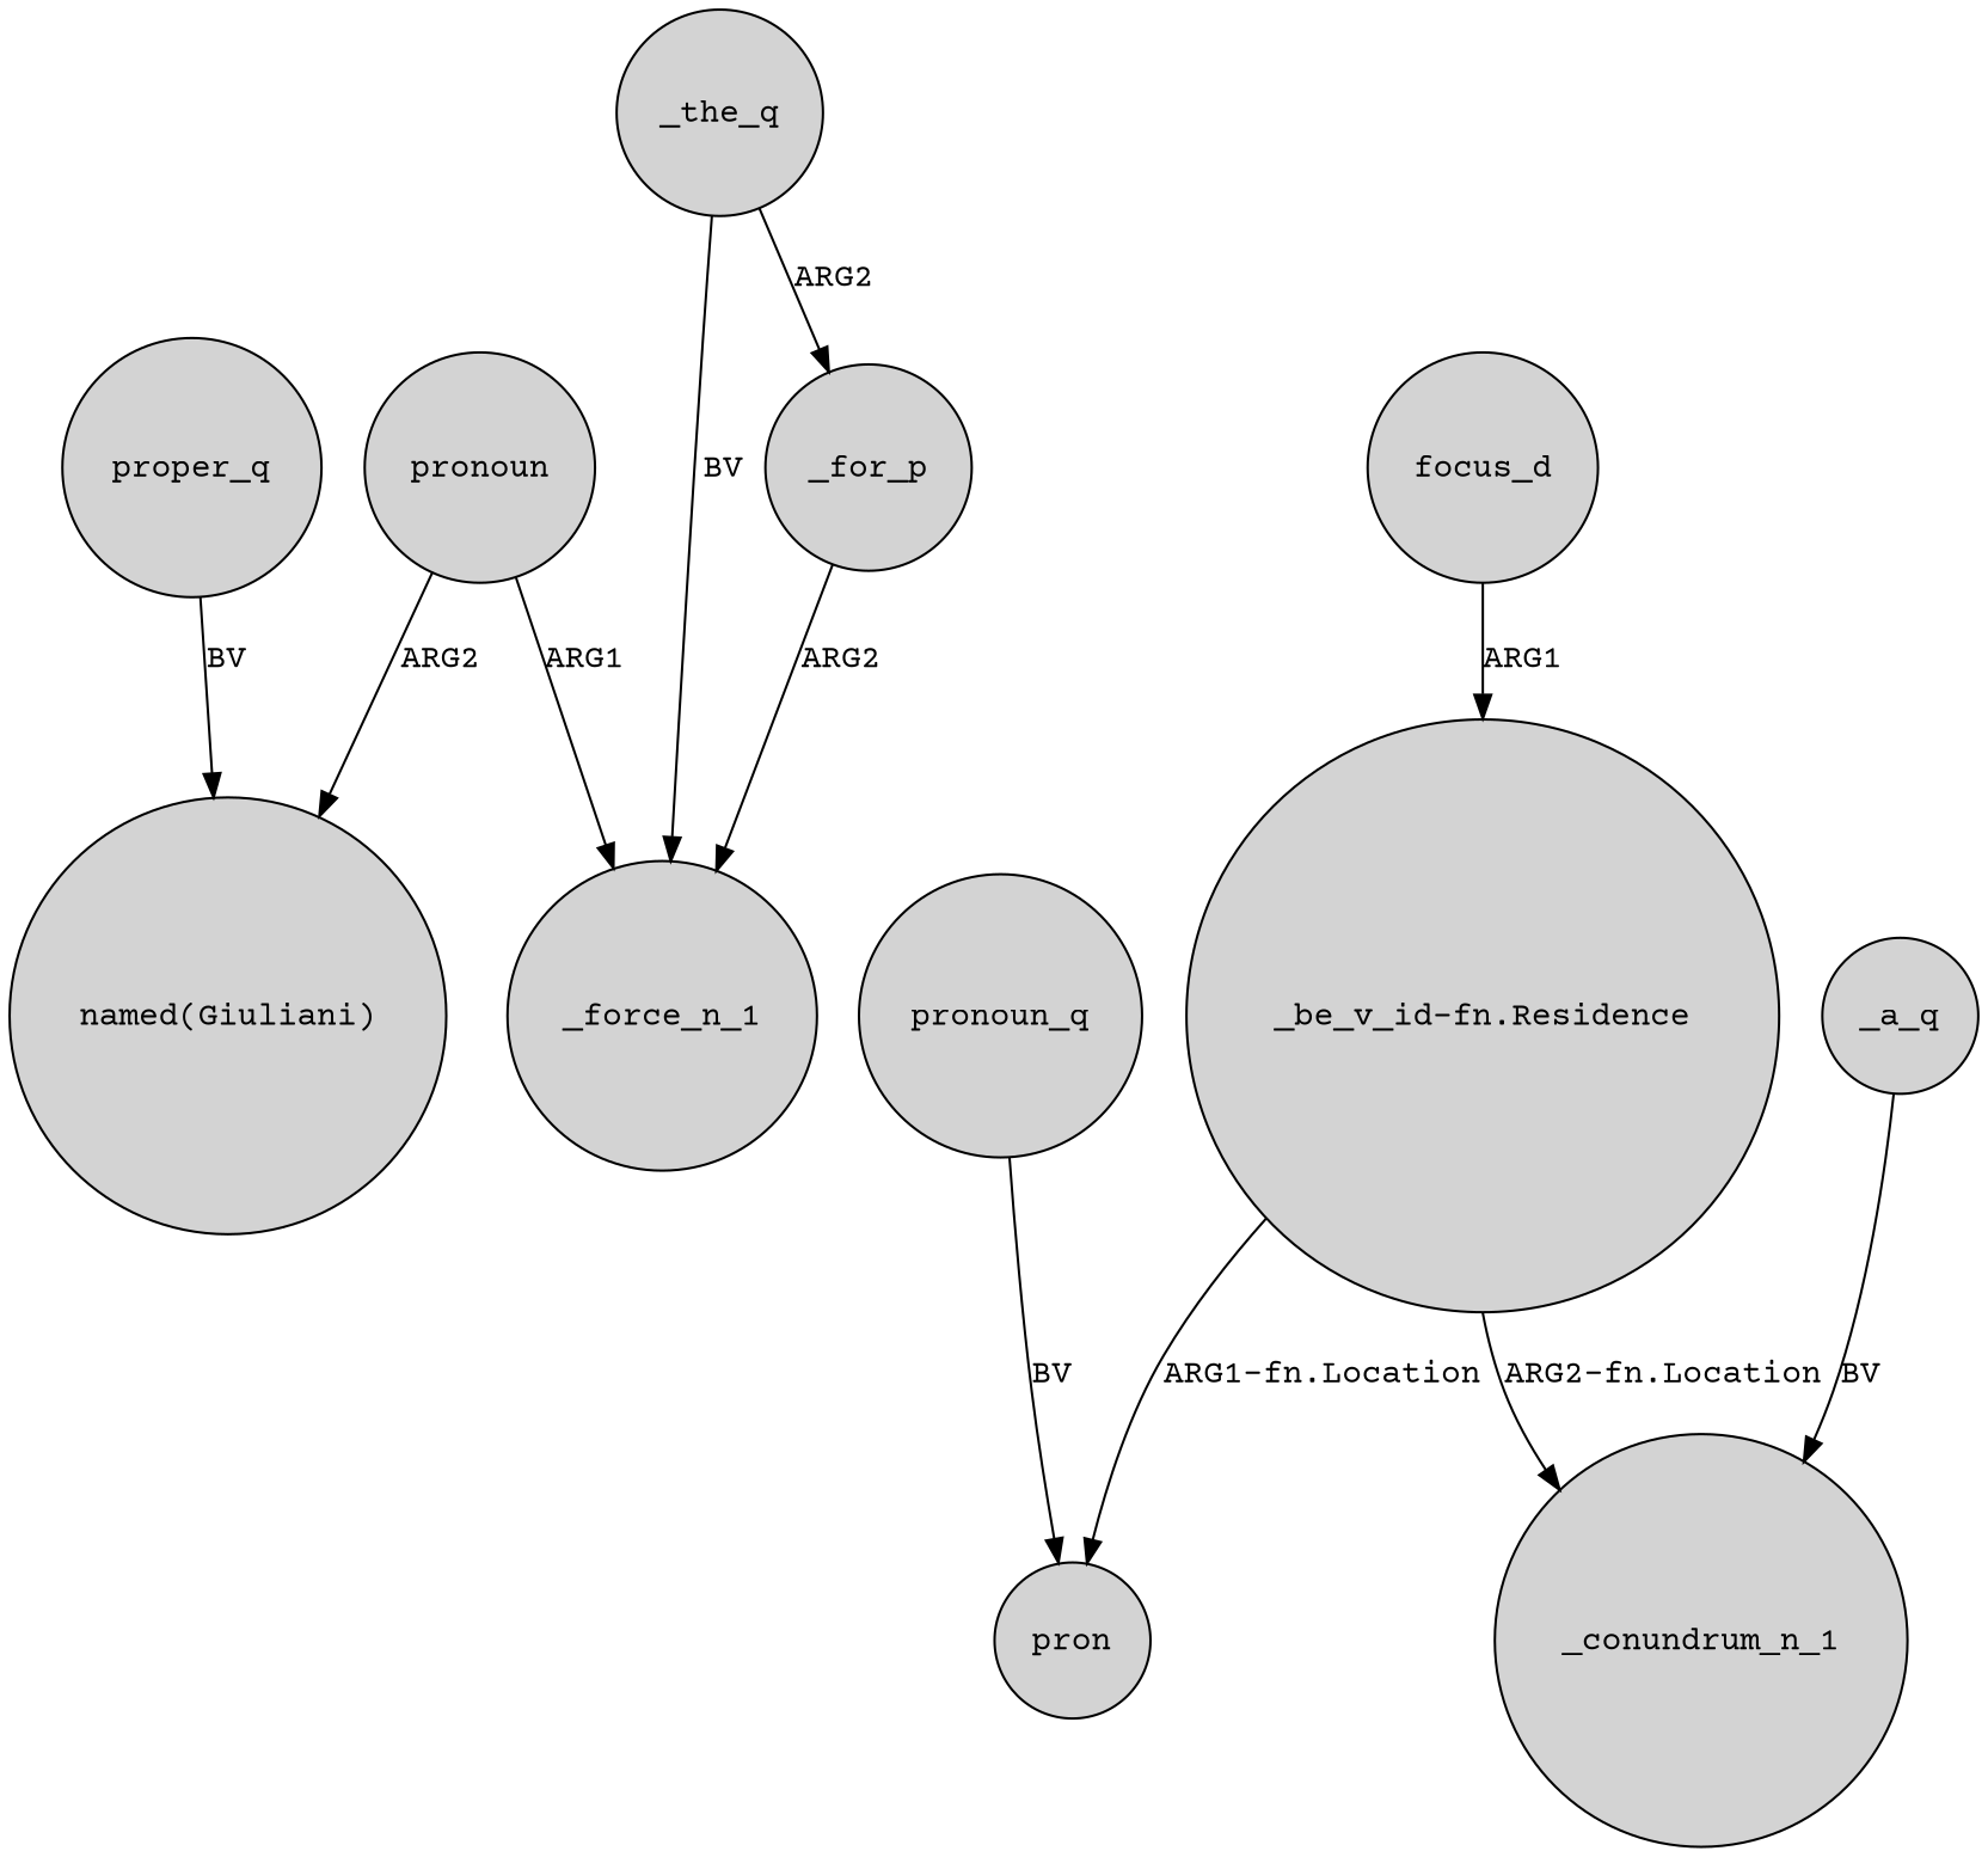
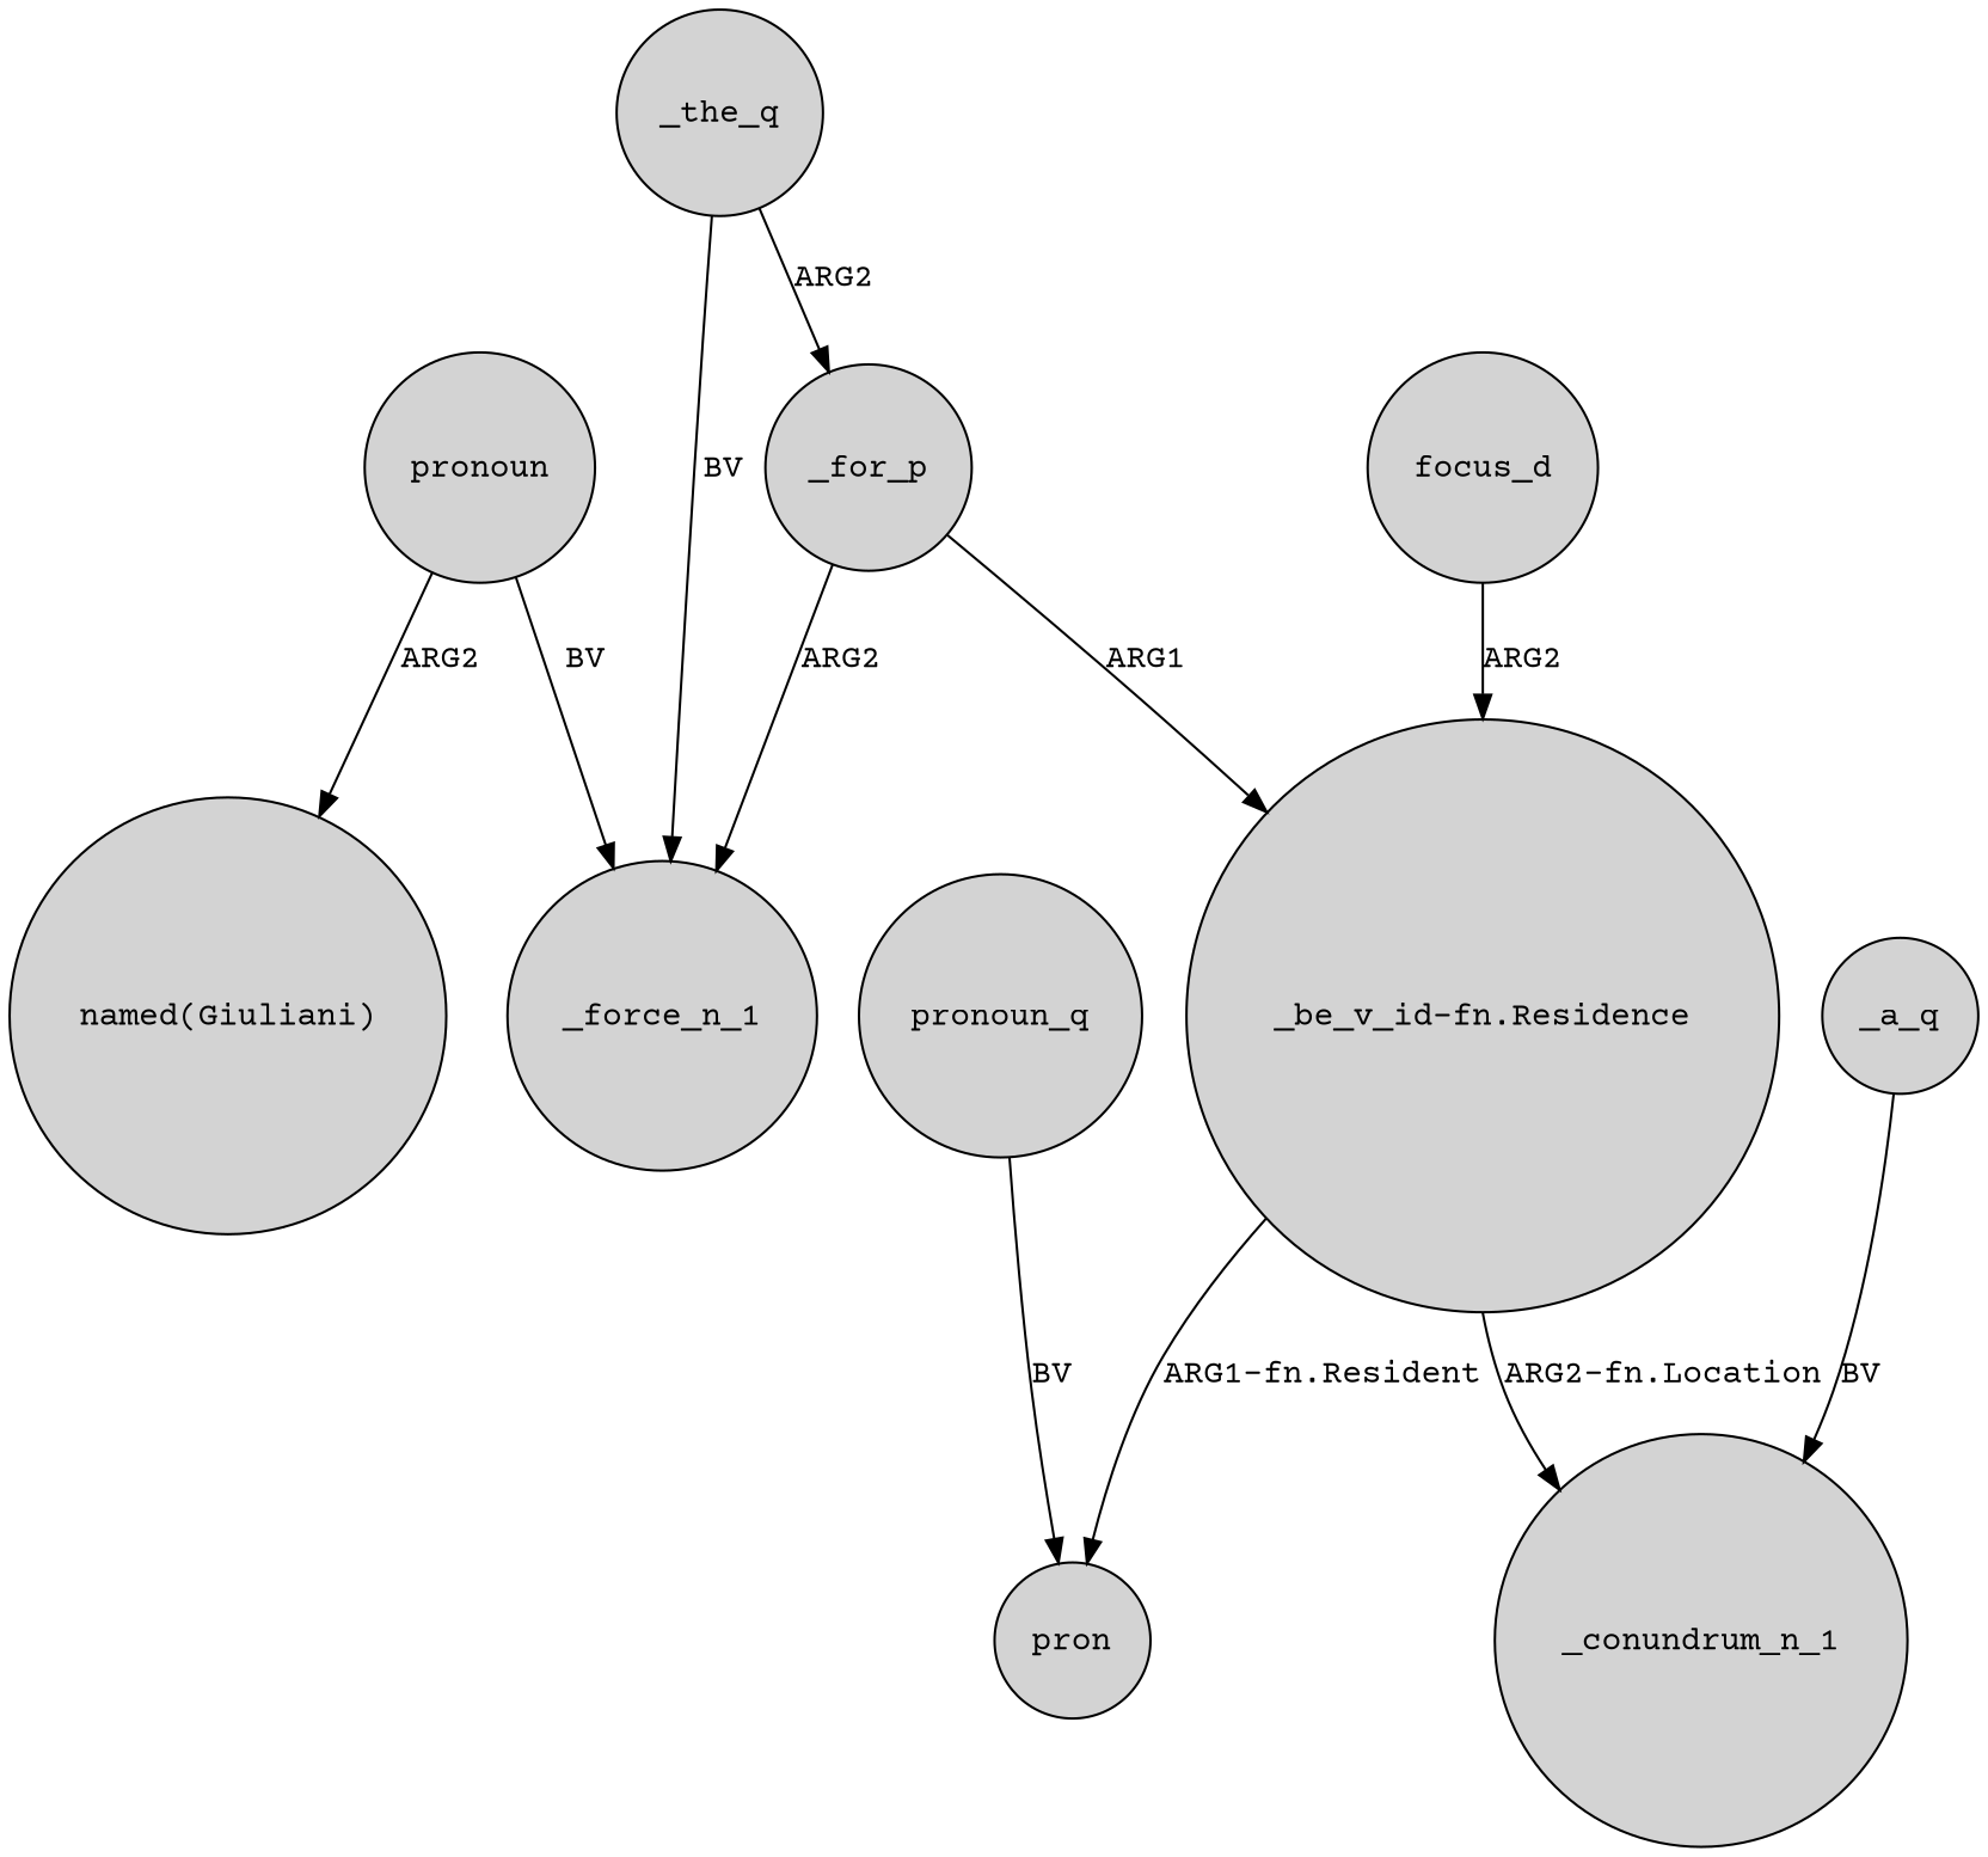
  digraph {
    fontname="Courier Prime"
    node [fontname="Courier Prime" shape=circle style=filled]
    edge [fontname="Courier Prime"]
    n1 [label=pronoun]
    "named(Giuliani)"
    _force_n_1
    "_be_v_id-fn.Residence"
    pron
    _conundrum_n_1
    focus_d
    _for_p
    _the_q
    _a_q
    pronoun_q
-   proper_q
    n1 -> "named(Giuliani)" [label=ARG2]
-   n1 -> _force_n_1 [label=ARG1]
-   "_be_v_id-fn.Residence" -> pron [label="ARG1-fn.Location"]
+   n1 -> _force_n_1 [label=BV]
+   "_be_v_id-fn.Residence" -> pron [label="ARG1-fn.Resident"]
    "_be_v_id-fn.Residence" -> _conundrum_n_1 [label="ARG2-fn.Location"]
-   focus_d -> "_be_v_id-fn.Residence" [label=ARG1]
+   focus_d -> "_be_v_id-fn.Residence" [label=ARG2]
    _for_p -> _force_n_1 [label=ARG2]
+   _for_p -> "_be_v_id-fn.Residence" [label=ARG1]
    _the_q -> _force_n_1 [label=BV]
    _the_q -> _for_p [label=ARG2]
    _a_q -> _conundrum_n_1 [label=BV]
    pronoun_q -> pron [label=BV]
-   proper_q -> "named(Giuliani)" [label=BV]
  }
